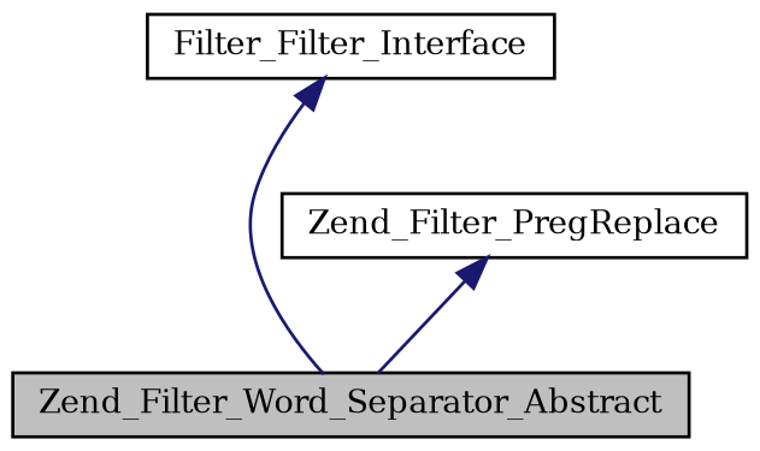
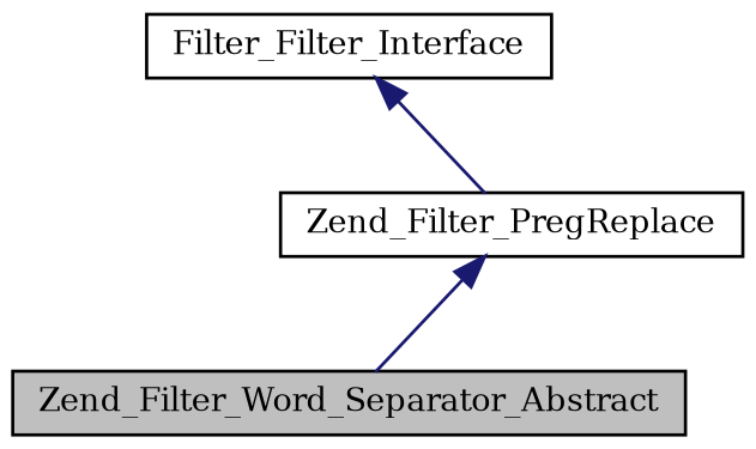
  digraph {
    fontname="DejaVu Serif"
    node [color=black fillcolor=white fontname="DejaVu Serif" fontsize=10 shape=record style=filled]
    edge [color=midnightblue dir=back fontname="DejaVu Serif" fontsize=10 labelfontname=Helvetica labelfontsize=10 style=solid]
    n1 [fillcolor=grey75 fontcolor=black height=0.2 label=Zend_Filter_Word_Separator_Abstract width=0.4]
    n2 [height=0.2 label=Zend_Filter_PregReplace width=0.4]
    n3 [height=0.2 label=Filter_Filter_Interface width=0.4]
    n2 -> n1
-   n3 -> n1
+   n3 -> n2
  }
